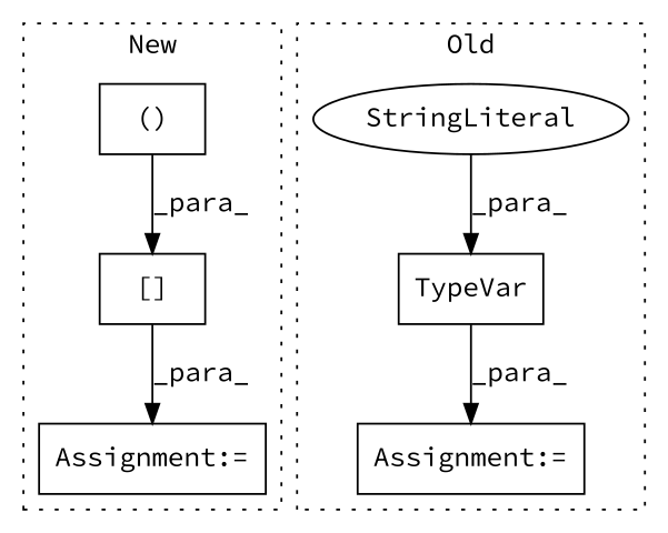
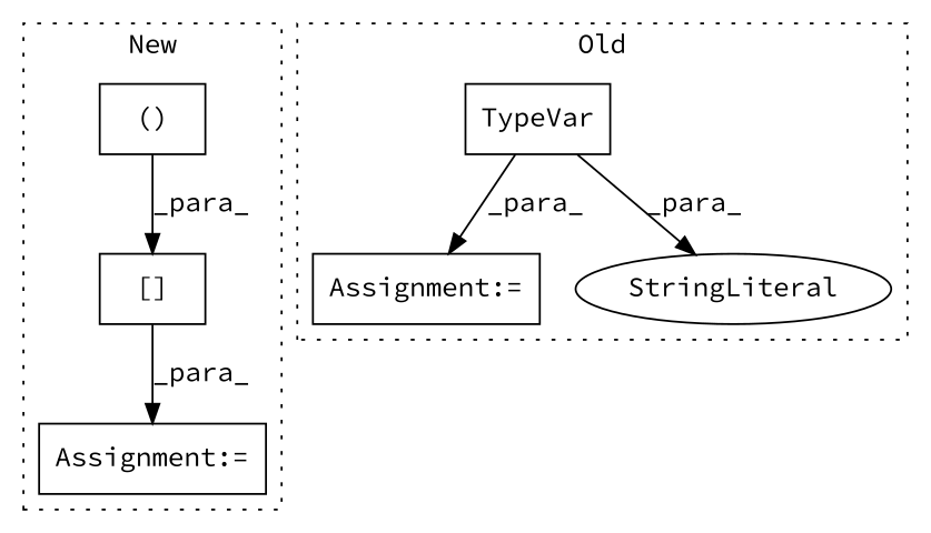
  digraph {
    fontname="Source Code Pro"
    node [a=7 l=1 shape=box fontname="Source Code Pro"]
    edge [fontname="Source Code Pro"]
    n1 [a=106 l=46 label="()" s=174]
    n2 [label="Assignment:=" s=162]
    n3 [a=2 l="11,2" label="[]" s="163,220"]
    n4 [a=32 l="8,1" label=TypeVar s="190,215"]
    n5 [label="Assignment:=" s=189]
    n6 [a=45 l=9 label=StringLiteral s=198 shape=ellipse]
    subgraph cluster_1 {
      label=New
      style=dotted
      n1
      n2
      n3
    }
    subgraph cluster_2 {
      label=Old
      style=dotted
      n4
      n5
      n6
    }
    n1 -> n3 [label=_para_]
    n3 -> n2 [label=_para_]
    n4 -> n5 [label=_para_]
-   n6 -> n4 [label=_para_]
+   n4 -> n6 [label=_para_]
  }
